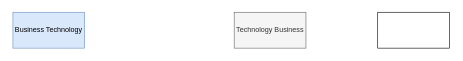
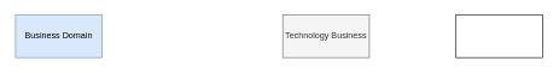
  <mxCell id="0" />
  <mxCell id="1" parent="0" />
- <mxCell id="2" value="Business Technology" style="rounded=0;whiteSpace=wrap;html=1;fillColor=#dae8fc;strokeColor=#6c8ebf;" vertex="1" parent="1"><mxGeometry x="20" y="20" width="120" height="60" as="geometry" /></mxCell>
+ <mxCell id="2" value="Business Domain" style="rounded=0;whiteSpace=wrap;html=1;fillColor=#dae8fc;strokeColor=#6c8ebf;" vertex="1" parent="1"><mxGeometry x="20" y="20" width="120" height="60" as="geometry" /></mxCell>
  <mxCell id="3" value="Technology Business" style="rounded=0;whiteSpace=wrap;html=1;fillColor=#f5f5f5;strokeColor=#666666;fontColor=#333333;" vertex="1" parent="1"><mxGeometry x="390" y="20" width="120" height="60" as="geometry" /></mxCell>
  <mxCell id="4" value="" style="rounded=0;whiteSpace=wrap;html=1;" vertex="1" parent="1"><mxGeometry x="630" y="20" width="120" height="60" as="geometry" /></mxCell>
